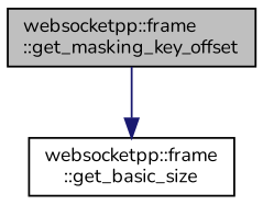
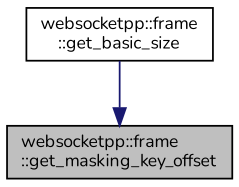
  digraph {
    rankdir=TB
    fontname=Nunito
    node [color=black fontname=Nunito fontsize=10 shape=record style=filled]
    n1 [fillcolor=grey75 fontcolor=black height=0.2 label="websocketpp::frame\l::get_masking_key_offset" width=0.4]
    n2 [fillcolor=white height=0.2 label="websocketpp::frame\l::get_basic_size" width=0.4]
-   n1 -> n2 [color=midnightblue fontname=Nunito fontsize=10 labelfontname=Helvetica labelfontsize=10 style=solid]
+   n2 -> n1 [color=midnightblue fontname=Nunito fontsize=10 labelfontname=Helvetica labelfontsize=10 style=solid]
  }
